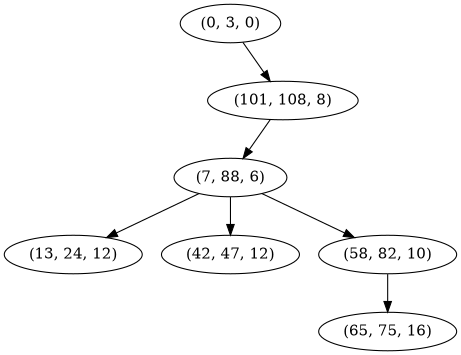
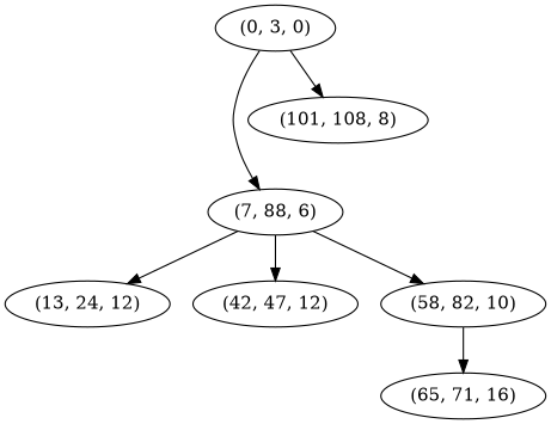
  digraph {
    n1 [label="(0, 3, 0)"]
    n2 [label="(7, 88, 6)"]
    "(101, 108, 8)"
    n4 [label="(13, 24, 12)"]
    "(42, 47, 12)"
    "(58, 82, 10)"
-   "(65, 71, 16)" [label="(65, 75, 16)"]
-   "(101, 108, 8)" -> n2
+   "(65, 71, 16)"
+   n1 -> n2
    n1 -> "(101, 108, 8)"
    n2 -> n4
    n2 -> "(42, 47, 12)"
    n2 -> "(58, 82, 10)"
    "(58, 82, 10)" -> "(65, 71, 16)"
  }
